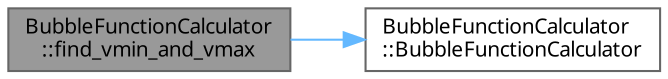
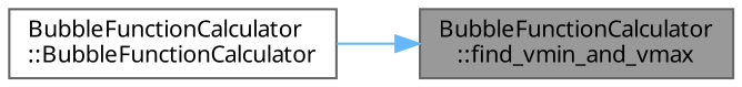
  digraph {
    rankdir=RL
    fontname="Noto Sans"
    node [fontname="Noto Sans" fontsize=10 shape=box style=filled]
    n1 [color=gray40 fillcolor=grey60 fontcolor=black height=0.2 label="BubbleFunctionCalculator\l::find_vmin_and_vmax" width=0.4]
    n2 [color=grey40 fillcolor=white height=0.2 label="BubbleFunctionCalculator\l::BubbleFunctionCalculator" width=0.4]
-   n2 -> n1 [color=steelblue1 dir=back fontname="Noto Sans" fontsize=10 labelfontname=Helvetica labelfontsize=10 style=solid]
+   n1 -> n2 [color=steelblue1 dir=back fontname="Noto Sans" fontsize=10 labelfontname=Helvetica labelfontsize=10 style=solid]
  }
